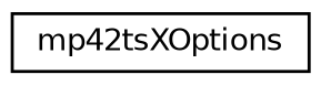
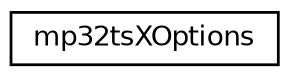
  digraph {
    rankdir=LR
-   n1 [color=black fillcolor=white fontname=Helvetica fontsize=10 height=0.2 label=mp42tsXOptions shape=record style=filled width=0.4]
+   n1 [color=black fillcolor=white fontname=Helvetica fontsize=10 height=0.2 label=mp32tsXOptions shape=record style=filled width=0.4]
  }
